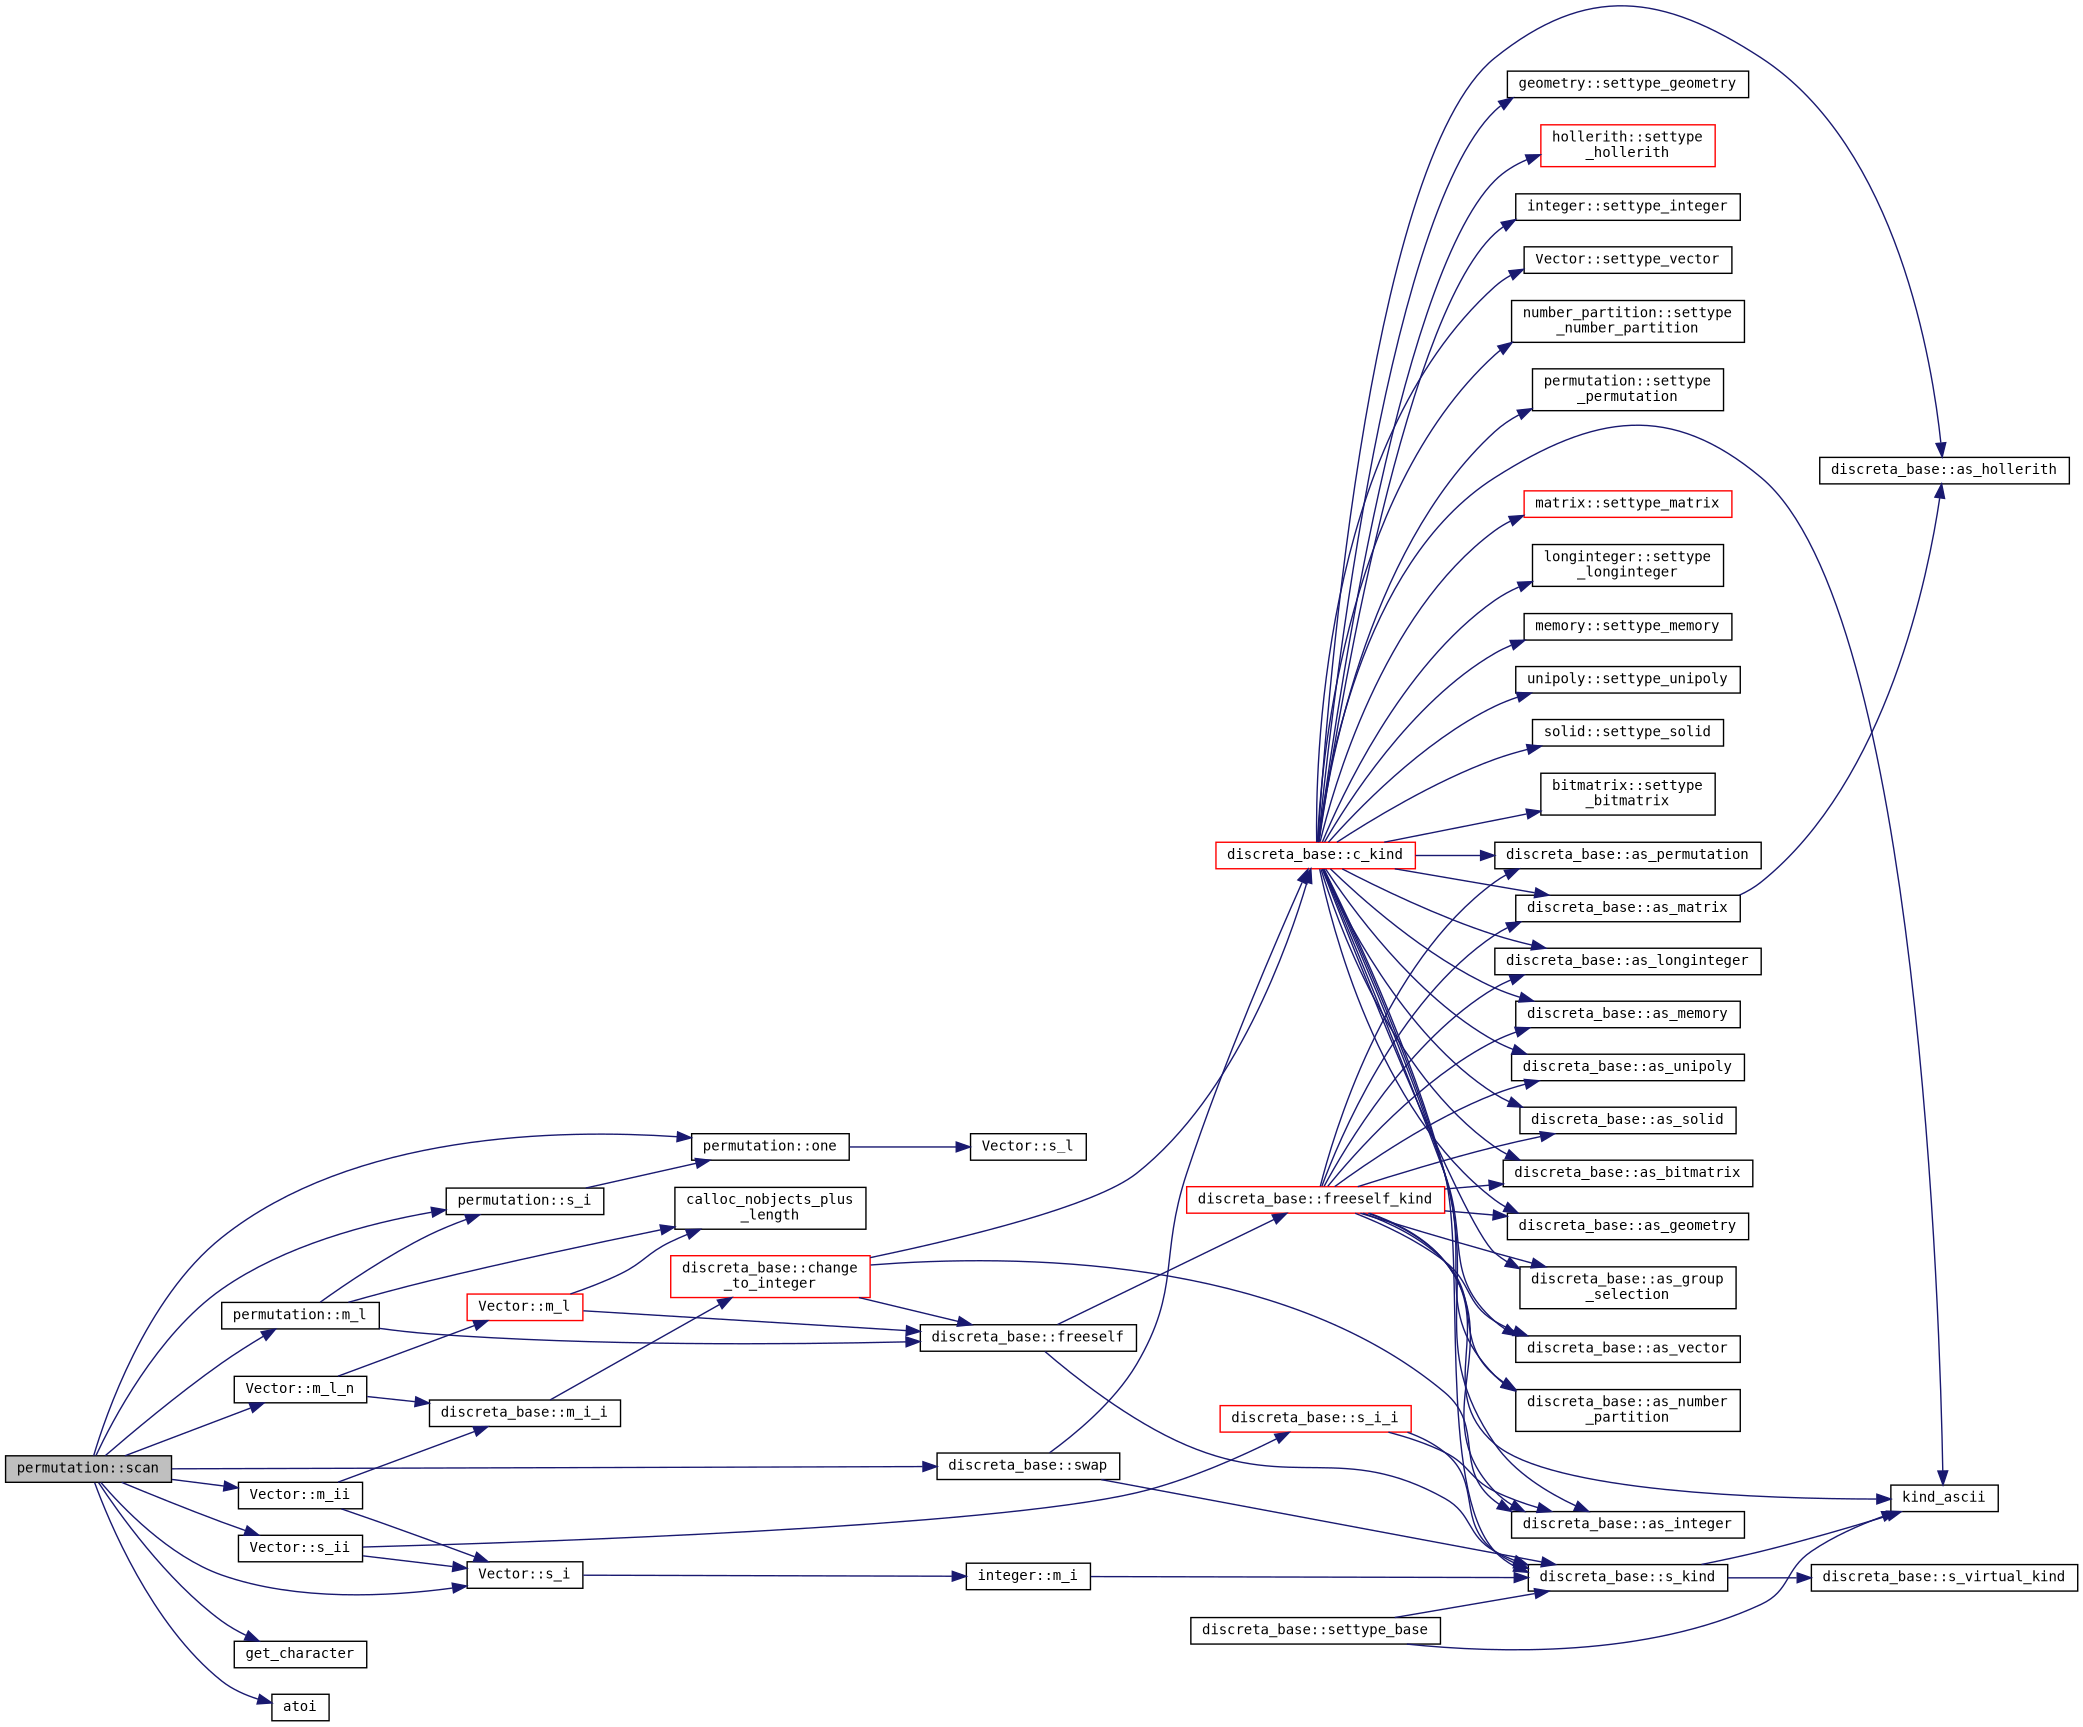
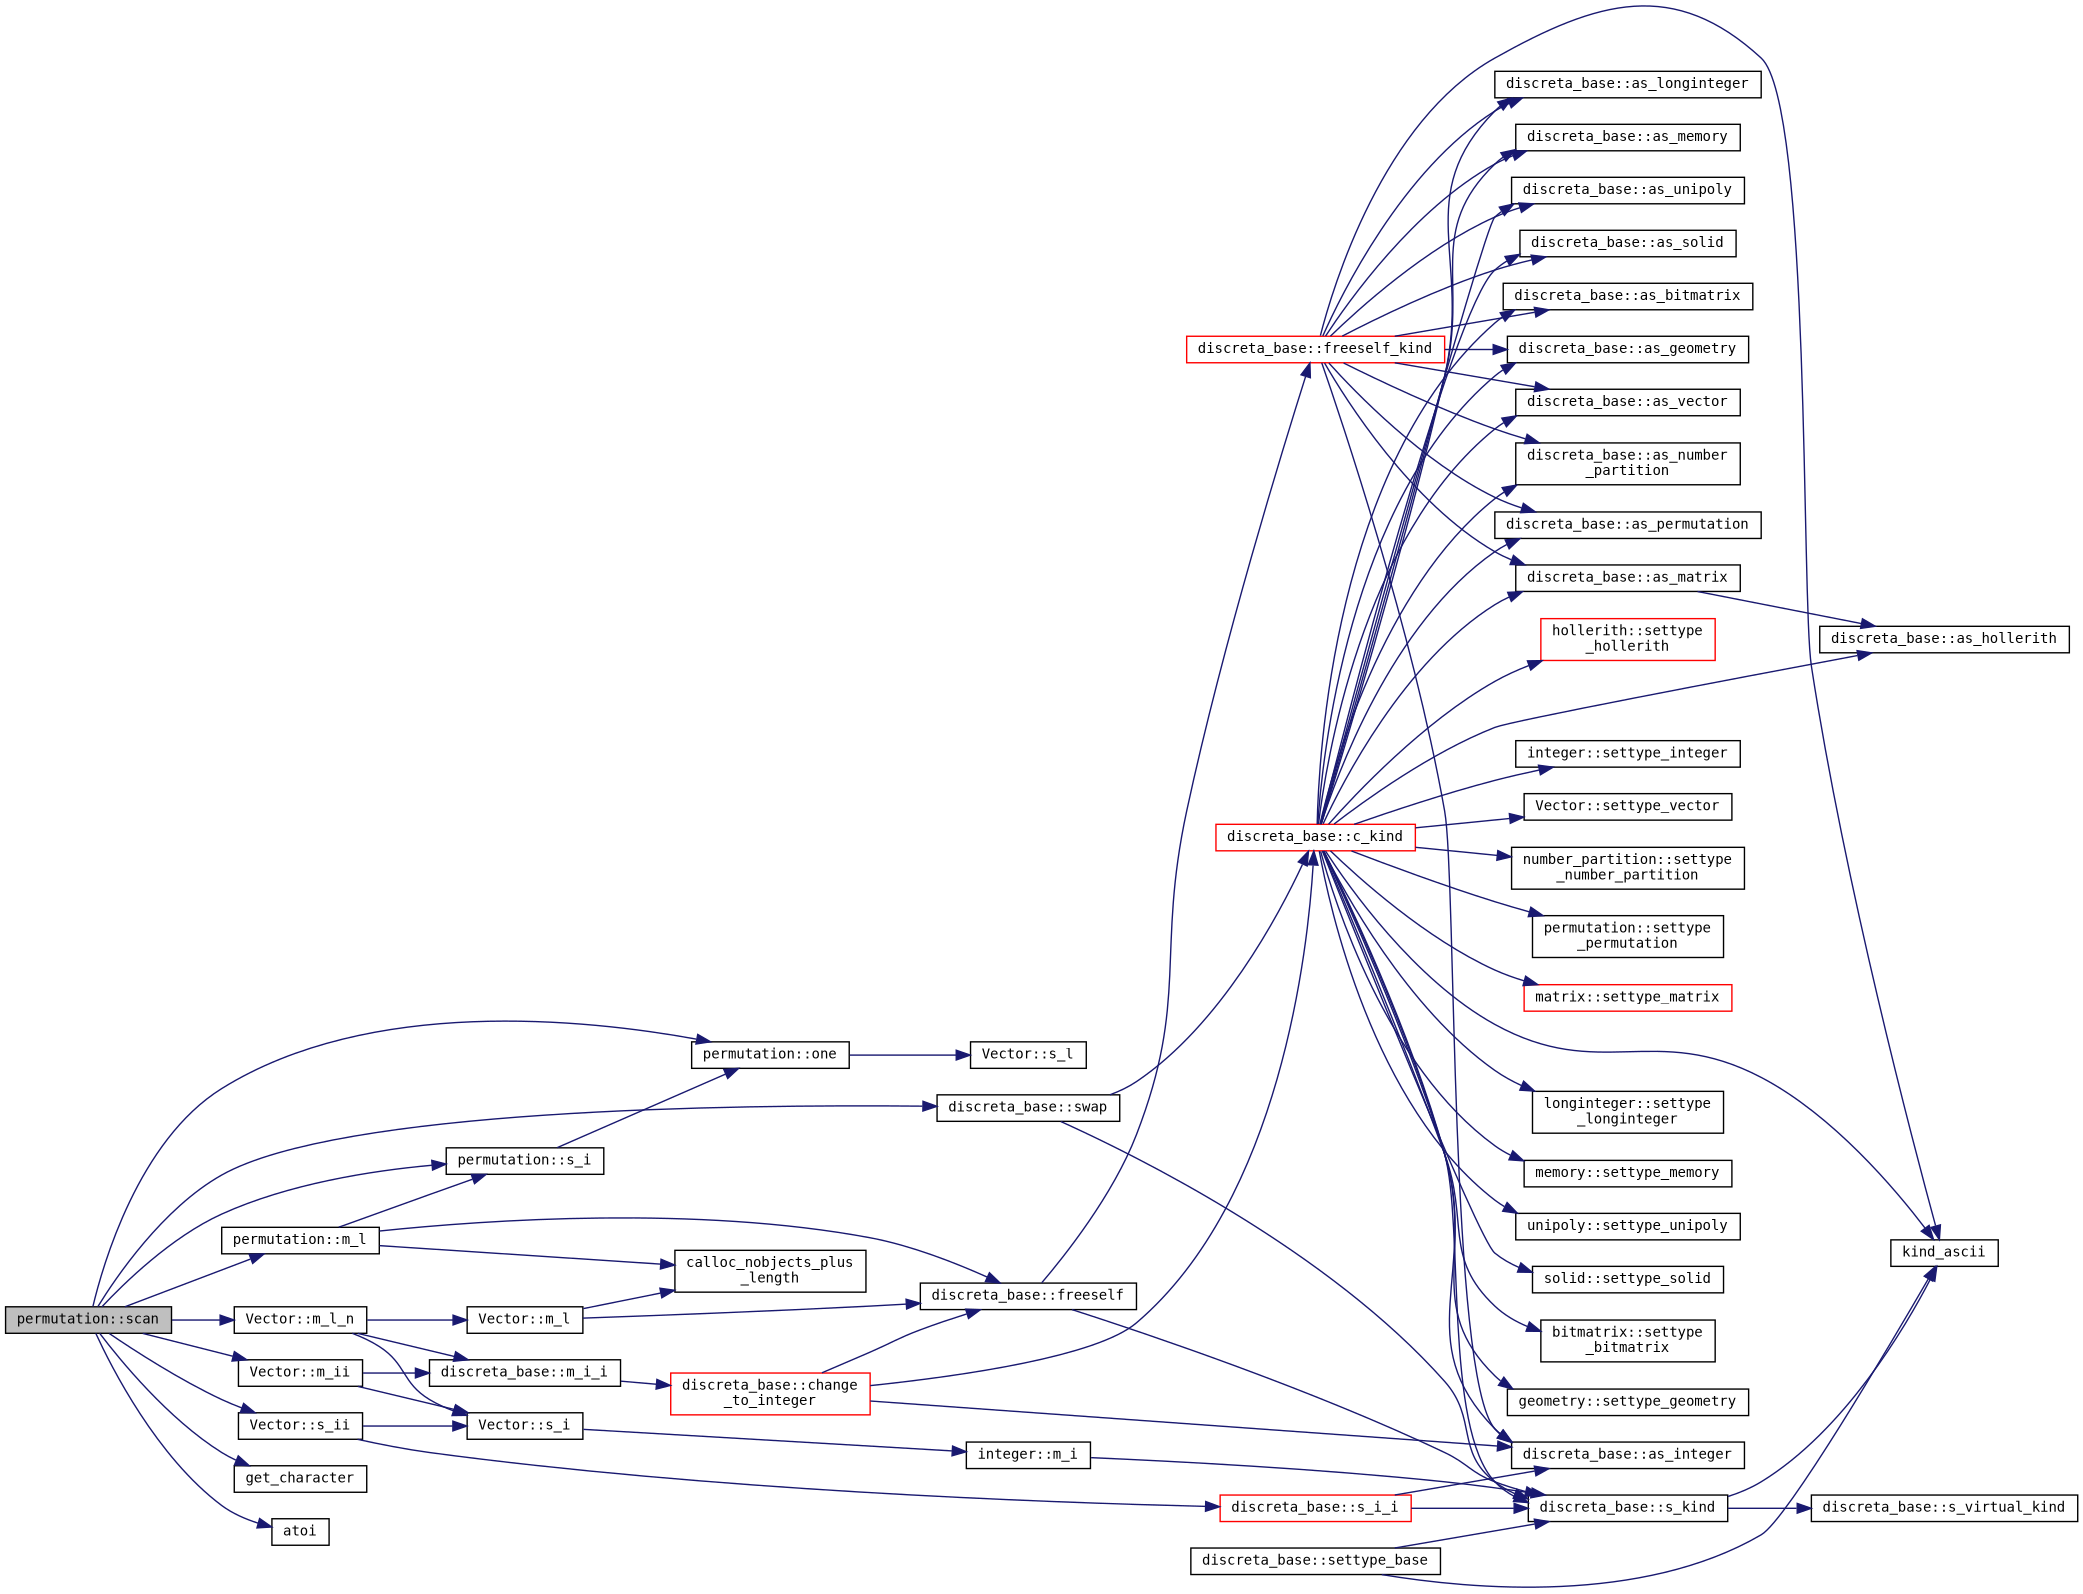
  digraph {
    fontname="DejaVu Sans Mono"
    rankdir=LR
    node [color=black fillcolor=white fontname="DejaVu Sans Mono" fontsize=10 shape=record style=filled]
    edge [color=midnightblue fontname="DejaVu Sans Mono" fontsize=10 labelfontname=Helvetica labelfontsize=10 style=solid]
    n1 [fillcolor=grey75 fontcolor=black height=0.2 label="permutation::scan" width=0.4]
    n2 [height=0.2 label="permutation::m_l" width=0.4]
    n3 [height=0.2 label="permutation::s_i" width=0.4]
    n4 [height=0.2 label="Vector::m_l_n" width=0.4]
    n5 [height=0.2 label="permutation::one" width=0.4]
    n6 [height=0.2 label=get_character width=0.4]
    n7 [height=0.2 label=atoi width=0.4]
    n8 [height=0.2 label="Vector::m_ii" width=0.4]
    n9 [height=0.2 label="discreta_base::swap" width=0.4]
    n10 [height=0.2 label="Vector::s_ii" width=0.4]
    n11 [height=0.2 label="discreta_base::freeself" width=0.4]
    n12 [height=0.2 label="calloc_nobjects_plus\l_length" width=0.4]
-   n13 [color=red height=0.2 label="Vector::m_l" width=0.4]
+   n13 [height=0.2 label="Vector::m_l" width=0.4]
    n14 [height=0.2 label="Vector::s_i" width=0.4]
    n15 [height=0.2 label="discreta_base::m_i_i" width=0.4]
    n16 [height=0.2 label="Vector::s_l" width=0.4]
    n17 [height=0.2 label="discreta_base::s_kind" width=0.4]
    n18 [color=red height=0.2 label="discreta_base::c_kind" width=0.4]
    n19 [color=red height=0.2 label="discreta_base::s_i_i" width=0.4]
    n20 [color=red height=0.2 label="discreta_base::freeself_kind" width=0.4]
    n21 [height=0.2 label="discreta_base::as_integer" width=0.4]
    n22 [height=0.2 label="discreta_base::as_vector" width=0.4]
    n23 [height=0.2 label="discreta_base::as_number\l_partition" width=0.4]
    n24 [height=0.2 label="discreta_base::as_permutation" width=0.4]
    n25 [height=0.2 label="discreta_base::as_matrix" width=0.4]
    n26 [height=0.2 label="discreta_base::as_longinteger" width=0.4]
    n27 [height=0.2 label="discreta_base::as_memory" width=0.4]
    n28 [height=0.2 label="discreta_base::as_unipoly" width=0.4]
    n29 [height=0.2 label="discreta_base::as_solid" width=0.4]
    n30 [height=0.2 label="discreta_base::as_bitmatrix" width=0.4]
    n31 [height=0.2 label="discreta_base::as_geometry" width=0.4]
-   n32 [height=0.2 label="discreta_base::as_group\l_selection" width=0.4]
    n33 [height=0.2 label=kind_ascii width=0.4]
    n34 [height=0.2 label="discreta_base::s_virtual_kind" width=0.4]
    n35 [height=0.2 label="discreta_base::as_hollerith" width=0.4]
    n36 [height=0.2 label="integer::m_i" width=0.4]
    n37 [color=red height=0.2 label="discreta_base::change\l_to_integer" width=0.4]
    n38 [height=0.2 label="integer::settype_integer" width=0.4]
    n39 [height=0.2 label="Vector::settype_vector" width=0.4]
    n40 [height=0.2 label="number_partition::settype\l_number_partition" width=0.4]
    n41 [height=0.2 label="permutation::settype\l_permutation" width=0.4]
    n42 [color=red height=0.2 label="matrix::settype_matrix" width=0.4]
    n43 [height=0.2 label="longinteger::settype\l_longinteger" width=0.4]
    n44 [height=0.2 label="memory::settype_memory" width=0.4]
    n45 [height=0.2 label="unipoly::settype_unipoly" width=0.4]
    n46 [height=0.2 label="solid::settype_solid" width=0.4]
    n47 [height=0.2 label="bitmatrix::settype\l_bitmatrix" width=0.4]
    n48 [height=0.2 label="geometry::settype_geometry" width=0.4]
    n49 [color=red height=0.2 label="hollerith::settype\l_hollerith" width=0.4]
    n50 [height=0.2 label="discreta_base::settype_base" width=0.4]
    n1 -> n2
    n1 -> n3
    n1 -> n4
    n1 -> n5
    n1 -> n6
    n1 -> n7
    n1 -> n8
    n1 -> n9
    n1 -> n10
    n2 -> n3
    n2 -> n11
    n2 -> n12
    n3 -> n5
    n4 -> n13
-   n1 -> n14
+   n4 -> n14
    n4 -> n15
    n5 -> n16
    n8 -> n14
    n8 -> n15
    n9 -> n17
    n9 -> n18
    n10 -> n14
    n10 -> n19
    n11 -> n17
    n11 -> n20
    n13 -> n11
    n13 -> n12
    n14 -> n36
    n15 -> n37
    n17 -> n33
    n17 -> n34
    n18 -> n17
    n18 -> n21
    n18 -> n22
    n18 -> n23
    n18 -> n24
    n18 -> n25
    n18 -> n26
    n18 -> n27
    n18 -> n28
    n18 -> n29
    n18 -> n30
    n18 -> n31
-   n18 -> n32
    n18 -> n33
    n18 -> n35
    n18 -> n38
    n18 -> n39
    n18 -> n40
    n18 -> n41
    n18 -> n42
    n18 -> n43
    n18 -> n44
    n18 -> n45
    n18 -> n46
    n18 -> n47
    n18 -> n48
    n18 -> n49
    n19 -> n17
    n19 -> n21
    n20 -> n21
    n20 -> n22
    n20 -> n23
    n20 -> n24
    n20 -> n25
    n20 -> n26
    n20 -> n27
    n20 -> n28
    n20 -> n29
    n20 -> n30
    n20 -> n31
-   n20 -> n32
    n20 -> n33
    n25 -> n35
    n36 -> n17
    n37 -> n11
    n37 -> n18
    n37 -> n21
    n50 -> n17
    n50 -> n33
  }
